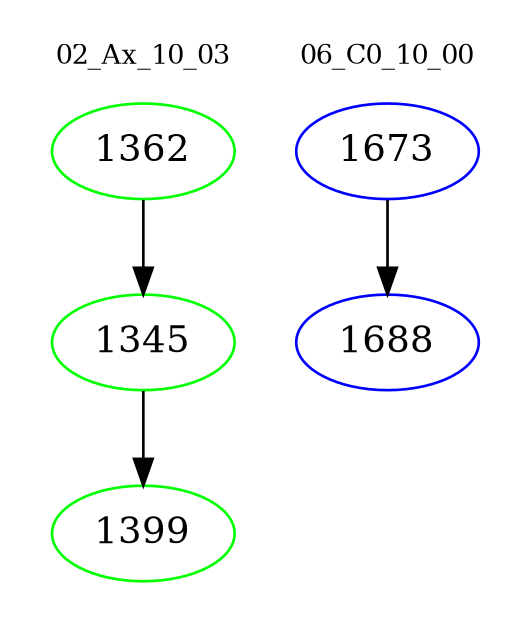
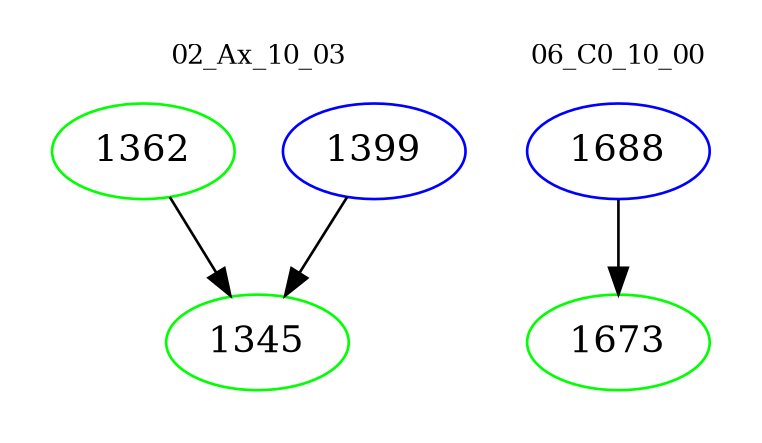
  digraph {
    node [color=green]
    edge [color=black]
    n1 [label=1345]
-   n2 [label=1399]
+   n2 [color=blue label=1399]
    n3 [label=1362]
-   n4 [color=blue label=1673]
+   n4 [label=1673]
    n5 [color=blue label=1688]
    subgraph cluster_1 {
      color=white
      fontsize=10
      label="02_Ax_10_03"
      n1
      n2
      n3
    }
    subgraph cluster_2 {
      color=white
      fontsize=10
      label="06_C0_10_00"
      n4
      n5
    }
-   n1 -> n2
+   n2 -> n1
    n3 -> n1
-   n4 -> n5
+   n5 -> n4
  }
